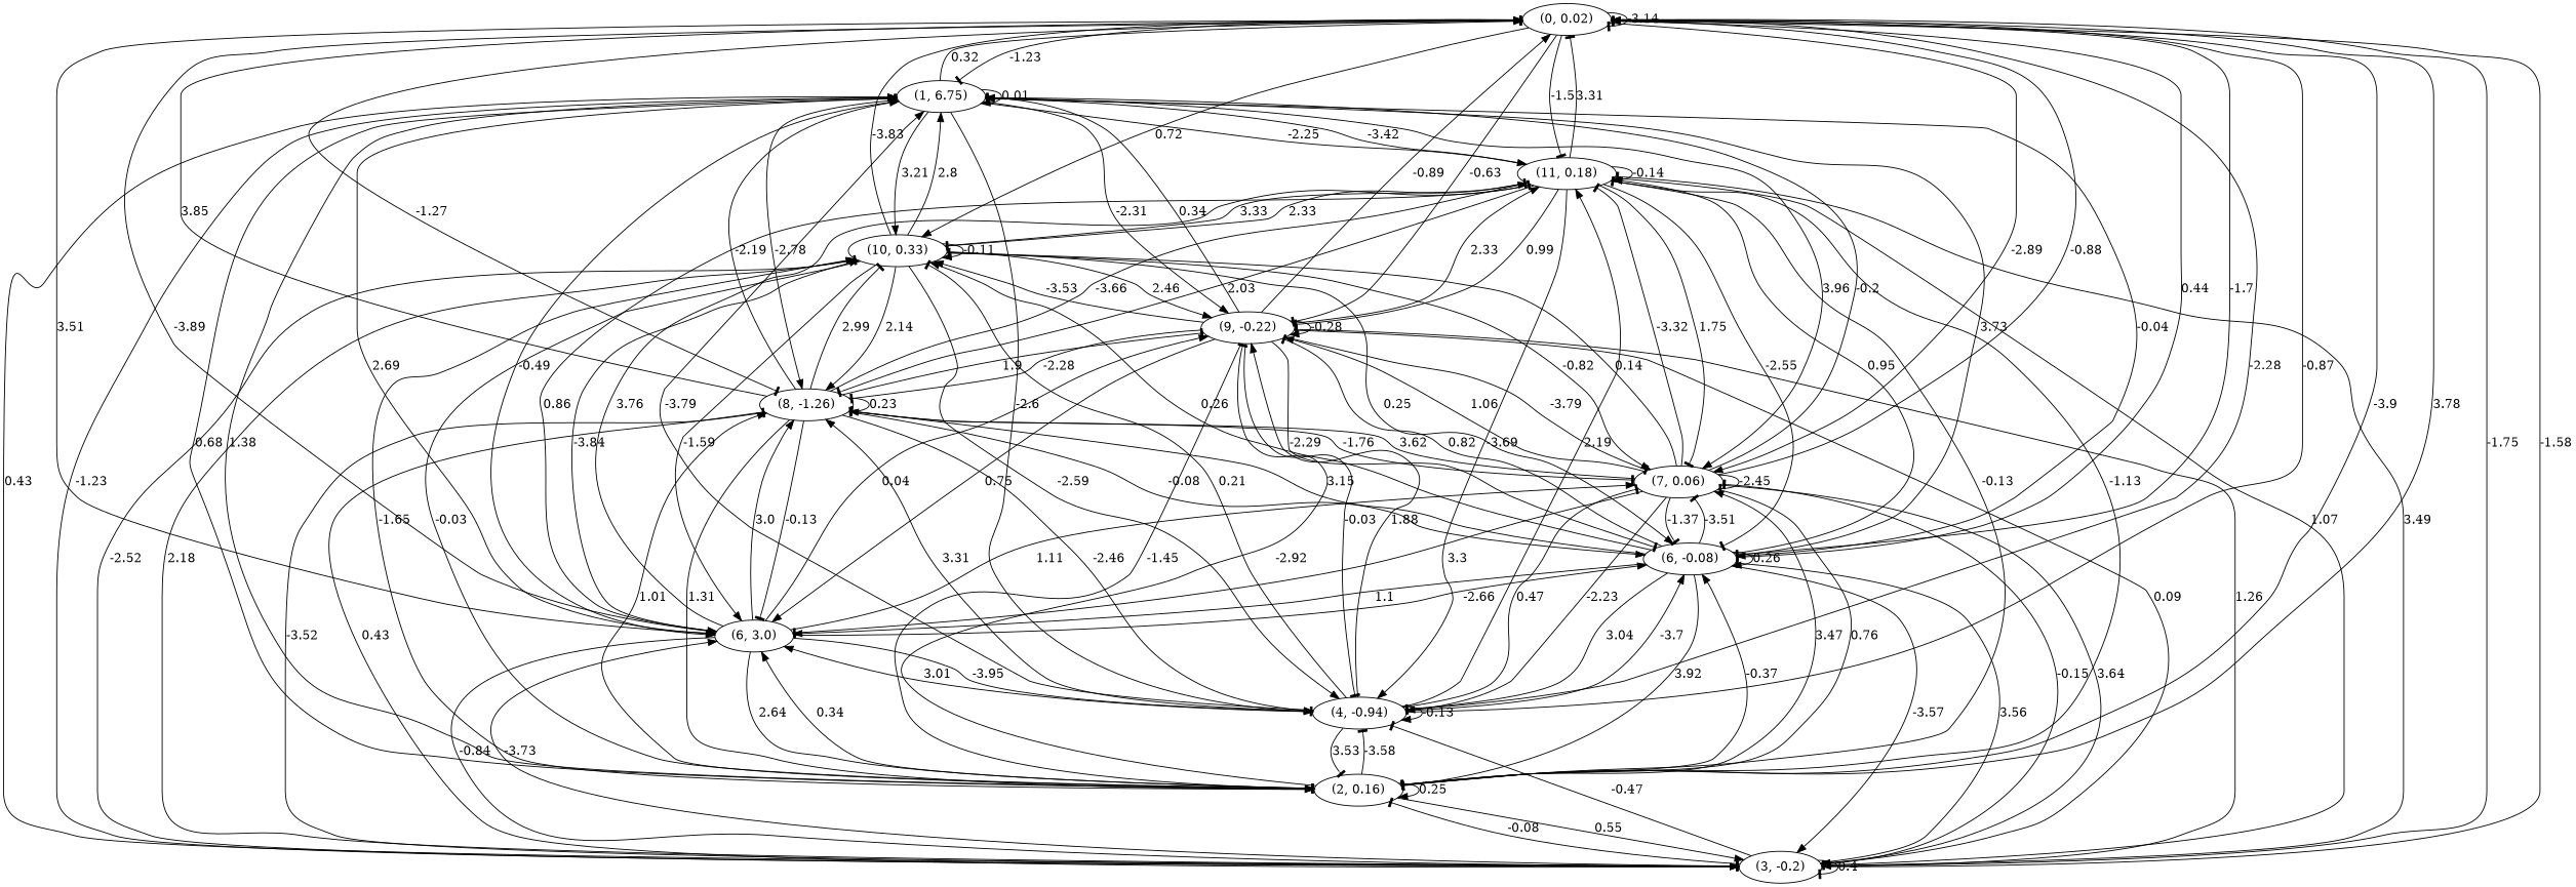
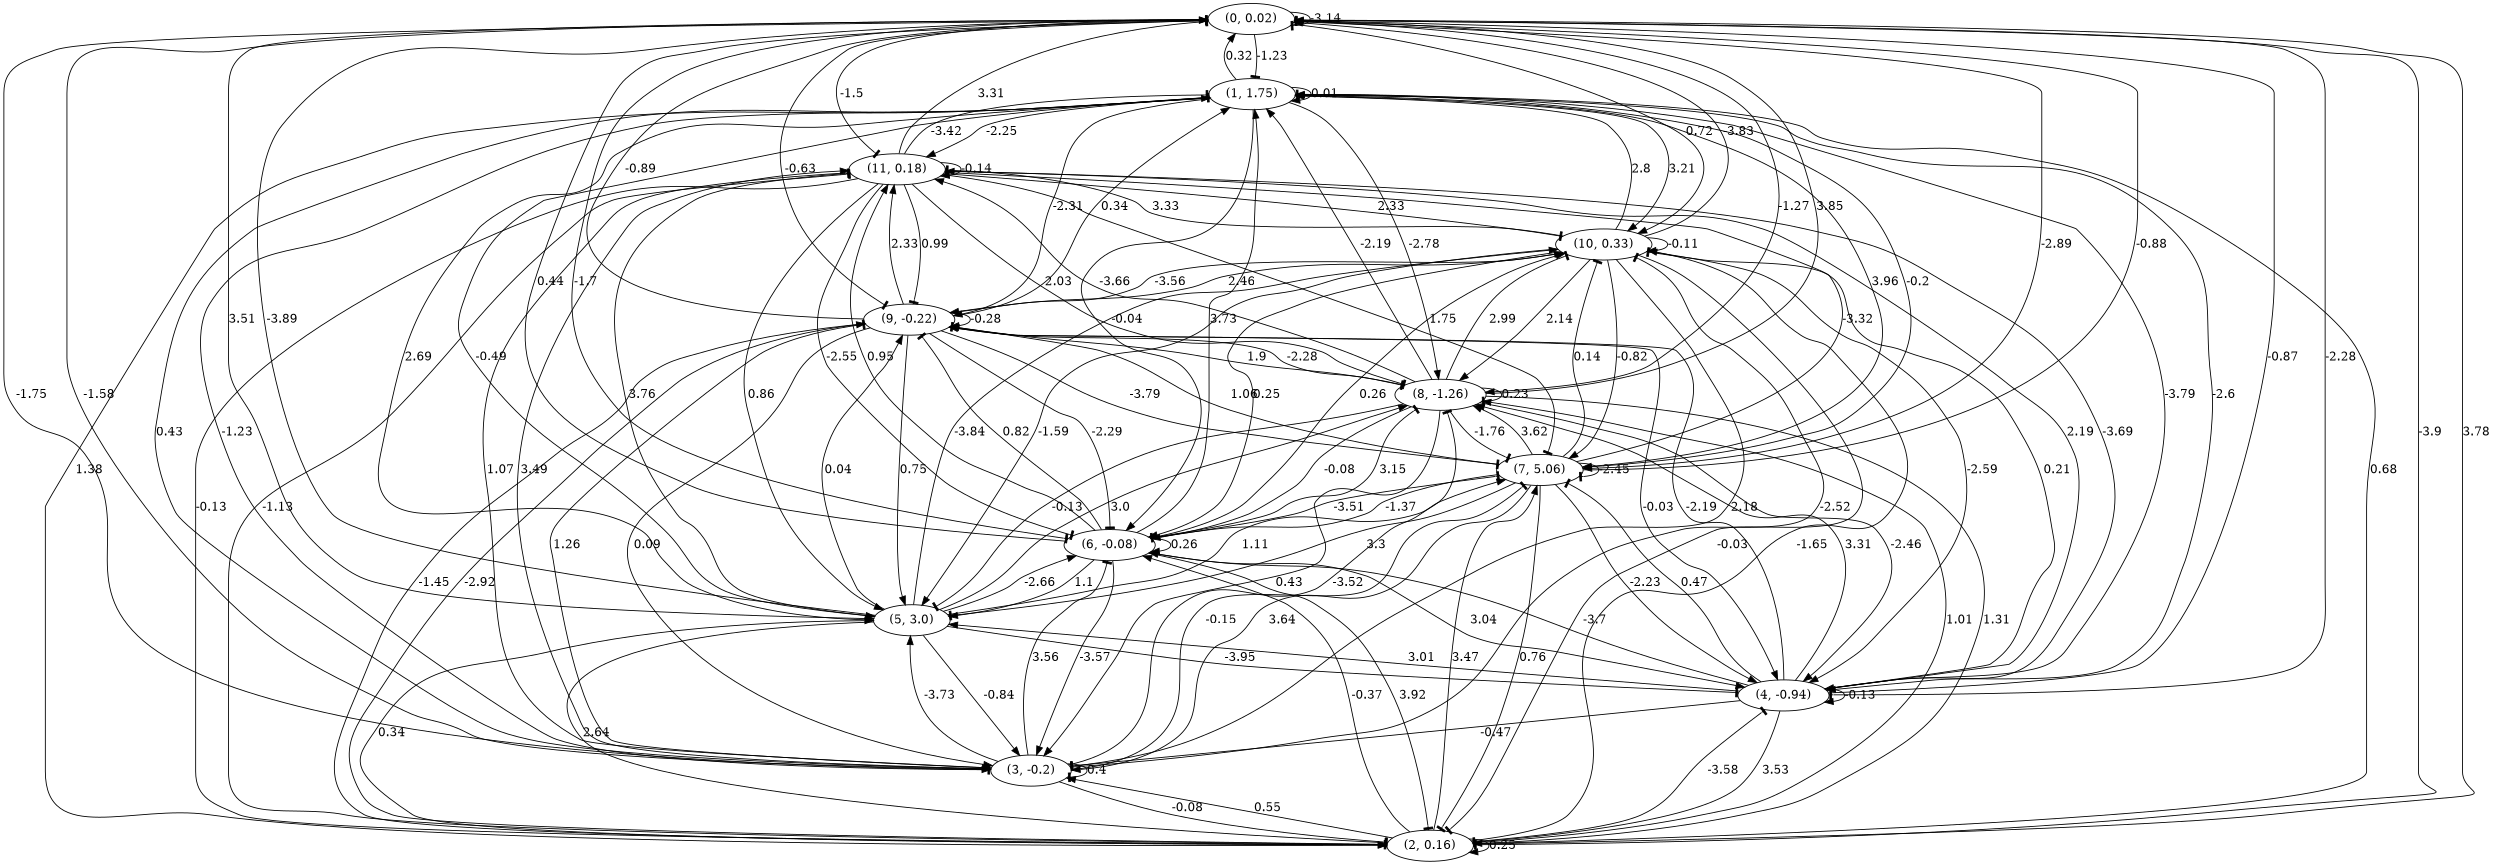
  digraph {
    edge [arrowhead=normal]
    n1 [label="(0, 0.02)"]
-   n2 [label="(1, 6.75)"]
+   n2 [label="(1, 1.75)"]
    n3 [label="(2, 0.16)"]
    n4 [label="(3, -0.2)"]
    n5 [label="(4, -0.94)"]
-   n6 [label="(6, 3.0)"]
+   n6 [label="(5, 3.0)"]
    n7 [label="(6, -0.08)"]
-   n8 [label="(7, 0.06)"]
+   n8 [label="(7, 5.06)"]
    n9 [label="(8, -1.26)"]
    n10 [label="(9, -0.22)"]
    n11 [label="(10, 0.33)"]
    n12 [label="(11, 0.18)"]
    n1 -> n1 [arrowhead=tee label=-3.14]
    n1 -> n2 [arrowhead=tee label=-1.23]
    n1 -> n3 [arrowhead=tee label=-3.9]
    n1 -> n4 [label=-1.75]
    n1 -> n5 [arrowhead=tee label=-2.28]
    n1 -> n6 [label=3.51]
    n1 -> n7 [arrowhead=tee label=-1.7]
    n1 -> n8 [label=-2.89]
-   n1 -> n9 [arrowhead=tee label=-1.27]
+   n1 -> n9 [label=-1.27]
    n1 -> n10 [arrowhead=tee label=-0.63]
    n1 -> n11 [label=0.72]
    n1 -> n12 [arrowhead=tee label=-1.5]
    n2 -> n1 [label=0.32]
    n2 -> n2 [label=0.01]
    n2 -> n3 [label=1.38]
    n2 -> n4 [arrowhead=tee label=-1.23]
    n2 -> n5 [label=-2.6]
    n2 -> n6 [label=-0.49]
    n2 -> n7 [label=-0.04]
    n2 -> n8 [label=3.96]
    n2 -> n9 [label=-2.78]
    n2 -> n10 [label=-2.31]
    n2 -> n11 [label=3.21]
    n2 -> n12 [label=-2.25]
    n3 -> n1 [label=3.78]
    n3 -> n2 [label=0.68]
    n3 -> n3 [label=0.25]
    n3 -> n4 [label=0.55]
    n3 -> n5 [arrowhead=tee label=-3.58]
    n3 -> n6 [label=0.34]
    n3 -> n7 [label=-0.37]
    n3 -> n8 [label=3.47]
    n3 -> n9 [label=1.01]
-   n3 -> n10 [arrowhead=tee label=-2.92]
+   n3 -> n10 [label=-2.92]
    n3 -> n11 [label=-1.65]
    n3 -> n12 [arrowhead=tee label=-1.13]
    n4 -> n1 [label=-1.58]
    n4 -> n2 [label=0.43]
    n4 -> n3 [arrowhead=tee label=-0.08]
    n4 -> n4 [arrowhead=tee label=0.4]
    n4 -> n6 [label=-3.73]
    n4 -> n7 [arrowhead=tee label=3.56]
    n4 -> n8 [arrowhead=tee label=-0.15]
    n4 -> n9 [arrowhead=tee label=-3.52]
    n4 -> n10 [arrowhead=tee label=1.26]
    n4 -> n11 [arrowhead=tee label=-2.52]
-   n4 -> n12 [arrowhead=tee label=3.49]
+   n4 -> n12 [label=3.49]
    n5 -> n1 [label=-0.87]
    n5 -> n2 [label=-3.79]
    n5 -> n3 [arrowhead=tee label=3.53]
-   n4 -> n5 [arrowhead=tee label=-0.47]
+   n5 -> n4 [arrowhead=tee label=-0.47]
    n5 -> n5 [label=-0.13]
    n5 -> n6 [label=3.01]
    n5 -> n7 [label=-3.7]
    n5 -> n8 [arrowhead=tee label=0.47]
    n5 -> n9 [label=3.31]
-   n5 -> n10 [label=1.88]
+   n5 -> n10 [label=-2.19]
    n5 -> n11 [arrowhead=tee label=0.21]
    n5 -> n12 [label=2.19]
    n6 -> n1 [arrowhead=tee label=-3.89]
    n6 -> n2 [arrowhead=tee label=2.69]
    n6 -> n3 [arrowhead=tee label=2.64]
    n6 -> n4 [label=-0.84]
    n6 -> n5 [arrowhead=tee label=-3.95]
    n6 -> n7 [label=-2.66]
    n6 -> n8 [label=1.11]
    n6 -> n9 [label=3.0]
    n6 -> n10 [label=0.04]
    n6 -> n11 [label=-3.84]
    n6 -> n12 [arrowhead=tee label=3.76]
    n7 -> n1 [arrowhead=tee label=0.44]
    n7 -> n2 [label=3.73]
    n7 -> n3 [arrowhead=tee label=3.92]
    n7 -> n4 [label=-3.57]
-   n7 -> n5 [arrowhead=tee label=3.04]
+   n7 -> n5 [label=3.04]
    n7 -> n6 [label=1.1]
    n7 -> n7 [label=0.26]
    n7 -> n8 [arrowhead=tee label=-3.51]
    n7 -> n9 [arrowhead=tee label=3.15]
    n7 -> n10 [arrowhead=tee label=0.82]
    n7 -> n11 [label=0.26]
    n7 -> n12 [label=0.95]
    n8 -> n1 [arrowhead=tee label=-0.88]
    n8 -> n2 [arrowhead=tee label=-0.2]
    n8 -> n3 [arrowhead=tee label=0.76]
    n8 -> n4 [label=3.64]
    n8 -> n5 [label=-2.23]
    n8 -> n6 [arrowhead=tee label=3.3]
    n8 -> n7 [arrowhead=tee label=-1.37]
    n8 -> n8 [arrowhead=tee label=-2.45]
    n8 -> n9 [label=3.62]
    n8 -> n10 [label=1.06]
    n8 -> n11 [arrowhead=tee label=0.14]
    n8 -> n12 [arrowhead=tee label=-3.32]
    n9 -> n1 [arrowhead=tee label=3.85]
    n9 -> n2 [label=-2.19]
    n9 -> n3 [label=1.31]
    n9 -> n4 [label=0.43]
    n9 -> n5 [label=-2.46]
    n9 -> n6 [arrowhead=tee label=-0.13]
    n9 -> n7 [label=-0.08]
    n9 -> n8 [arrowhead=tee label=-1.76]
    n9 -> n9 [arrowhead=tee label=0.23]
    n9 -> n10 [arrowhead=tee label=1.9]
    n9 -> n11 [arrowhead=tee label=2.99]
    n9 -> n12 [label=-3.66]
    n10 -> n1 [label=-0.89]
    n10 -> n2 [label=0.34]
    n10 -> n3 [label=-1.45]
    n10 -> n4 [label=0.09]
-   n10 -> n5 [arrowhead=tee label=-0.03]
+   n10 -> n5 [label=-0.03]
    n10 -> n6 [label=0.75]
    n10 -> n7 [arrowhead=tee label=-2.29]
    n10 -> n8 [arrowhead=tee label=-3.79]
    n10 -> n9 [arrowhead=tee label=-2.28]
    n10 -> n10 [label=-0.28]
-   n10 -> n11 [label=-3.53]
+   n10 -> n11 [label=-3.56]
    n10 -> n12 [label=2.33]
    n11 -> n1 [label=-3.83]
    n11 -> n2 [label=2.8]
    n11 -> n3 [arrowhead=tee label=-0.03]
    n11 -> n4 [arrowhead=tee label=2.18]
    n11 -> n5 [label=-2.59]
    n11 -> n6 [label=-1.59]
    n11 -> n7 [label=0.25]
    n11 -> n8 [label=-0.82]
    n11 -> n9 [label=2.14]
    n11 -> n10 [label=2.46]
    n11 -> n11 [label=-0.11]
    n11 -> n12 [arrowhead=tee label=3.33]
    n12 -> n1 [arrowhead=tee label=3.31]
    n12 -> n2 [arrowhead=tee label=-3.42]
    n12 -> n3 [arrowhead=tee label=-0.13]
-   n12 -> n4 [arrowhead=tee label=1.07]
+   n12 -> n4 [label=1.07]
    n12 -> n5 [label=-3.69]
    n12 -> n6 [label=0.86]
    n12 -> n7 [arrowhead=tee label=-2.55]
    n12 -> n8 [arrowhead=tee label=1.75]
    n12 -> n9 [arrowhead=tee label=2.03]
    n12 -> n10 [arrowhead=tee label=0.99]
    n12 -> n11 [arrowhead=tee label=2.33]
    n12 -> n12 [label=-0.14]
  }
